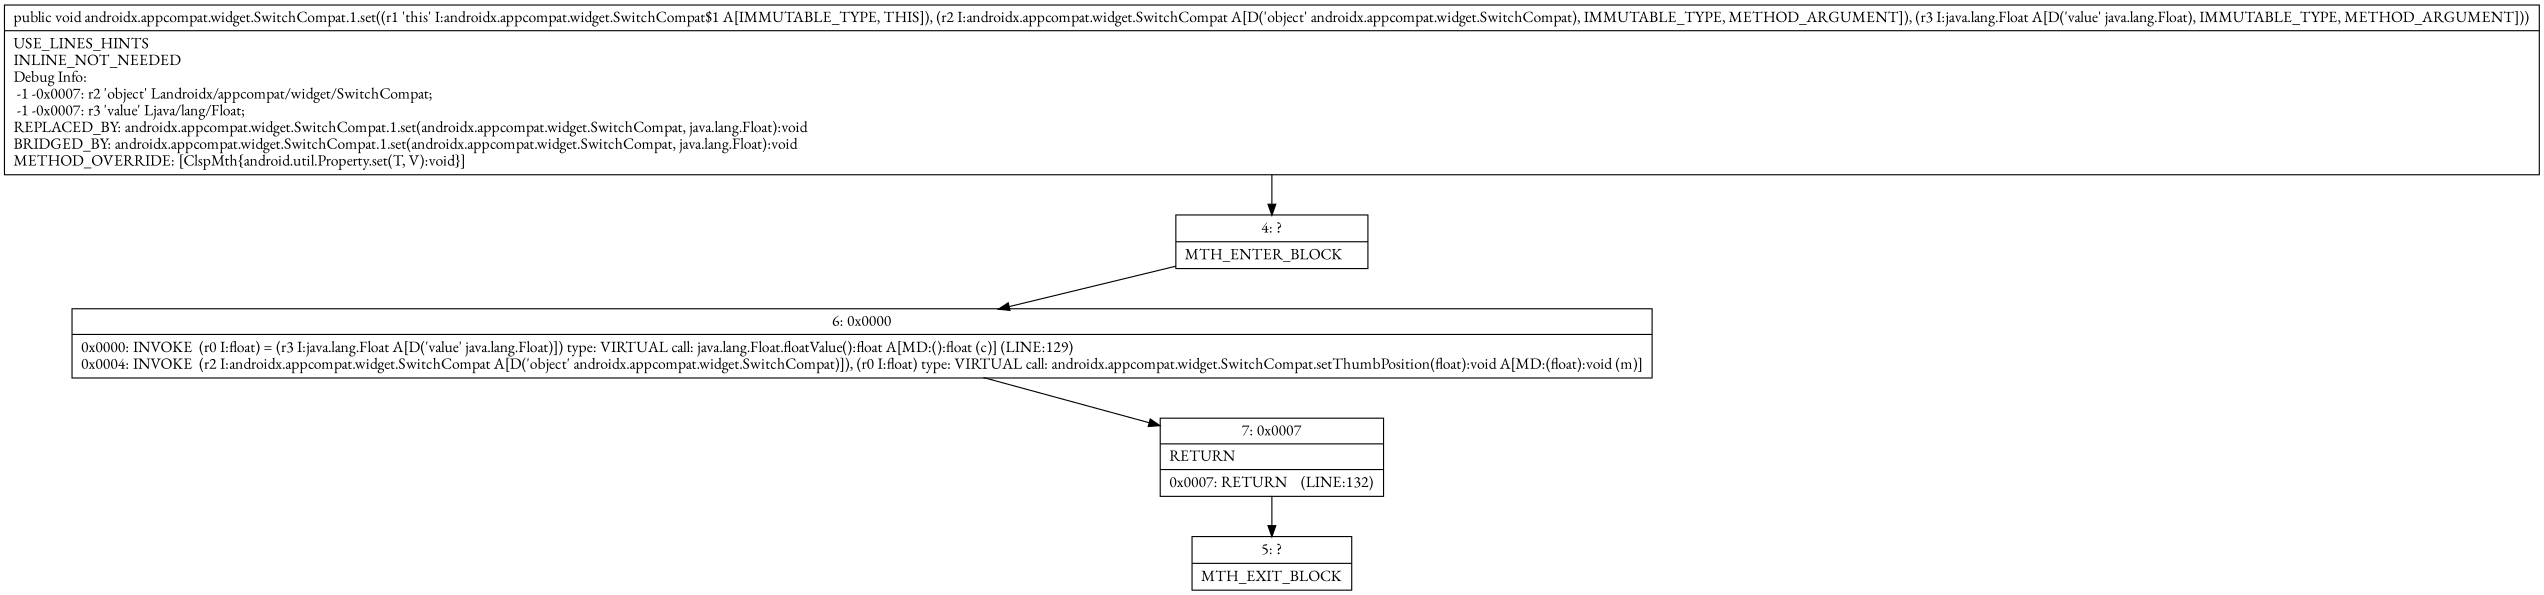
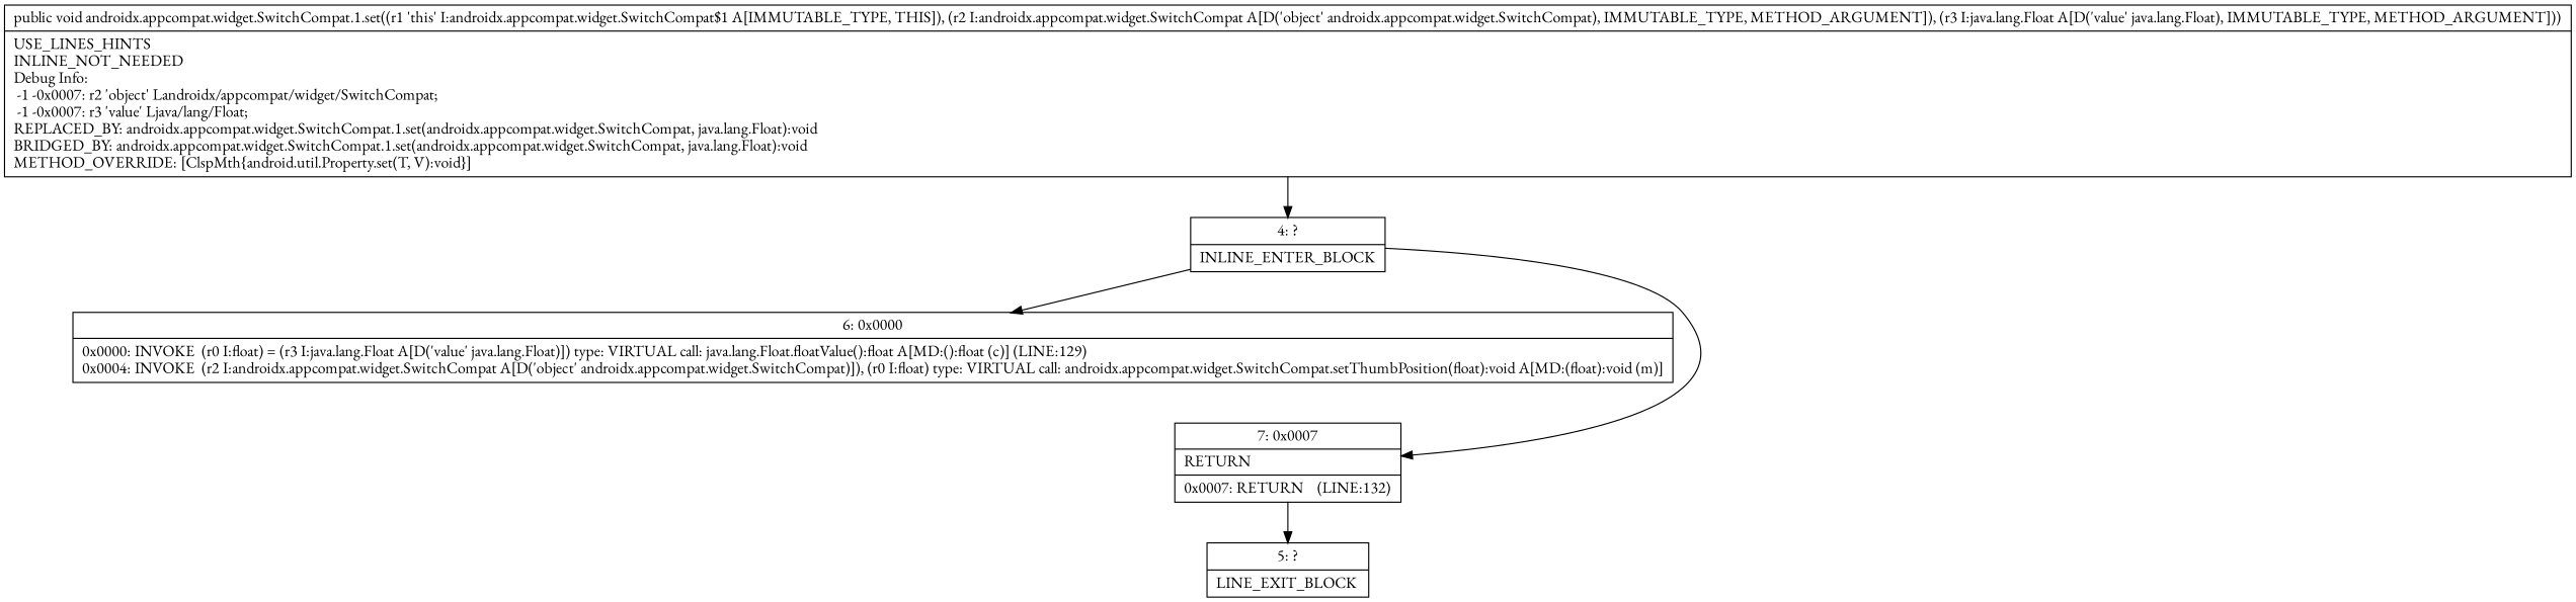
  digraph {
    fontname="EB Garamond"
    node [fontname="EB Garamond" shape=record]
    edge [fontname="EB Garamond"]
-   n1 [label="{4\:\ ?|MTH_ENTER_BLOCK\l}"]
+   n1 [label="{4\:\ ?|INLINE_ENTER_BLOCK\l}"]
    n2 [label="{6\:\ 0x0000|0x0000: INVOKE  (r0 I:float) = (r3 I:java.lang.Float A[D('value' java.lang.Float)]) type: VIRTUAL call: java.lang.Float.floatValue():float A[MD:():float (c)] (LINE:129)\l0x0004: INVOKE  (r2 I:androidx.appcompat.widget.SwitchCompat A[D('object' androidx.appcompat.widget.SwitchCompat)]), (r0 I:float) type: VIRTUAL call: androidx.appcompat.widget.SwitchCompat.setThumbPosition(float):void A[MD:(float):void (m)]\l}"]
    n3 [label="{7\:\ 0x0007|RETURN\l|0x0007: RETURN    (LINE:132)\l}"]
-   n4 [label="{5\:\ ?|MTH_EXIT_BLOCK\l}"]
+   n4 [label="{5\:\ ?|LINE_EXIT_BLOCK\l}"]
    n5 [label="{public void androidx.appcompat.widget.SwitchCompat.1.set((r1 'this' I:androidx.appcompat.widget.SwitchCompat$1 A[IMMUTABLE_TYPE, THIS]), (r2 I:androidx.appcompat.widget.SwitchCompat A[D('object' androidx.appcompat.widget.SwitchCompat), IMMUTABLE_TYPE, METHOD_ARGUMENT]), (r3 I:java.lang.Float A[D('value' java.lang.Float), IMMUTABLE_TYPE, METHOD_ARGUMENT]))  | USE_LINES_HINTS\lINLINE_NOT_NEEDED\lDebug Info:\l  \-1 \-0x0007: r2 'object' Landroidx\/appcompat\/widget\/SwitchCompat;\l  \-1 \-0x0007: r3 'value' Ljava\/lang\/Float;\lREPLACED_BY: androidx.appcompat.widget.SwitchCompat.1.set(androidx.appcompat.widget.SwitchCompat, java.lang.Float):void\lBRIDGED_BY: androidx.appcompat.widget.SwitchCompat.1.set(androidx.appcompat.widget.SwitchCompat, java.lang.Float):void\lMETHOD_OVERRIDE: [ClspMth\{android.util.Property.set(T, V):void\}]\l}"]
    n1 -> n2
-   n2 -> n3
+   n1 -> n3
    n3 -> n4
    n5 -> n1
  }
